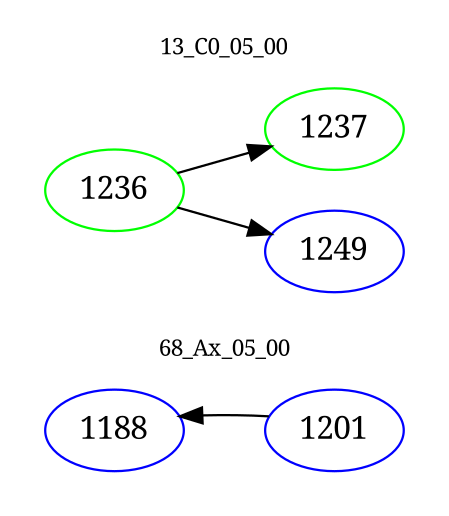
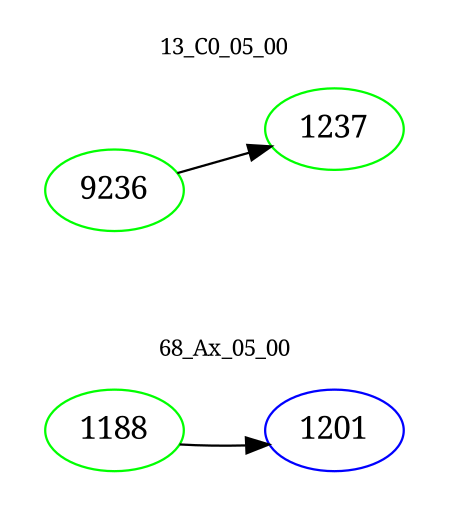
  digraph {
    fontname="Noto Serif"
    rankdir=LR
    node [color=green fontname="Noto Serif"]
    edge [color=black fontname="Noto Serif"]
-   n1 [color=blue label=1188]
+   n1 [label=1188]
    n2 [color=blue label=1201]
-   n3 [label=1236]
-   n4 [color=blue label=1249]
+   n3 [label=9236]
    n5 [label=1237]
    subgraph cluster_1 {
      color=white
      fontsize=10
      label="68_Ax_05_00"
      n1
      n2
    }
    subgraph cluster_2 {
      color=white
      fontsize=10
      label="13_C0_05_00"
      n3
-     n4
      n5
    }
-   n2 -> n1
-   n3 -> n4
+   n1 -> n2
    n3 -> n5
  }
